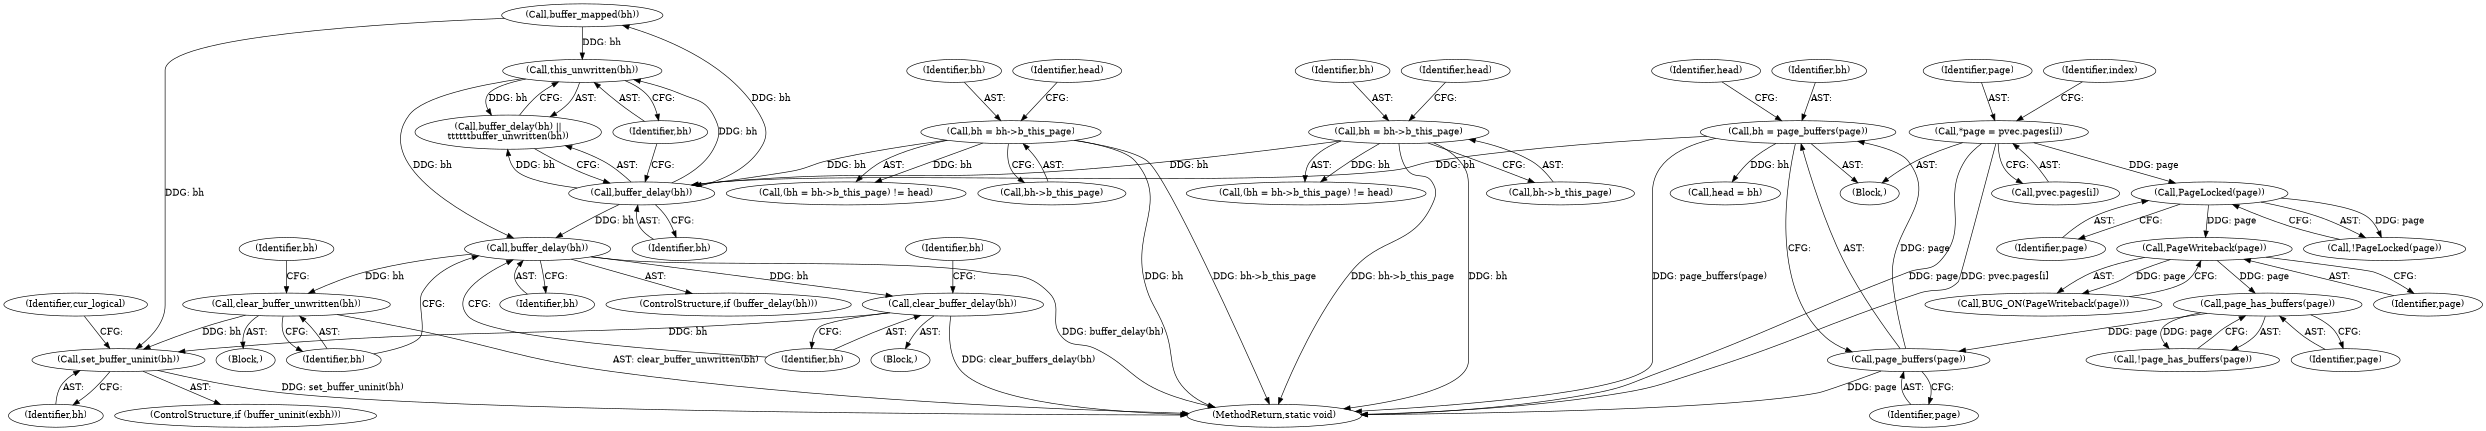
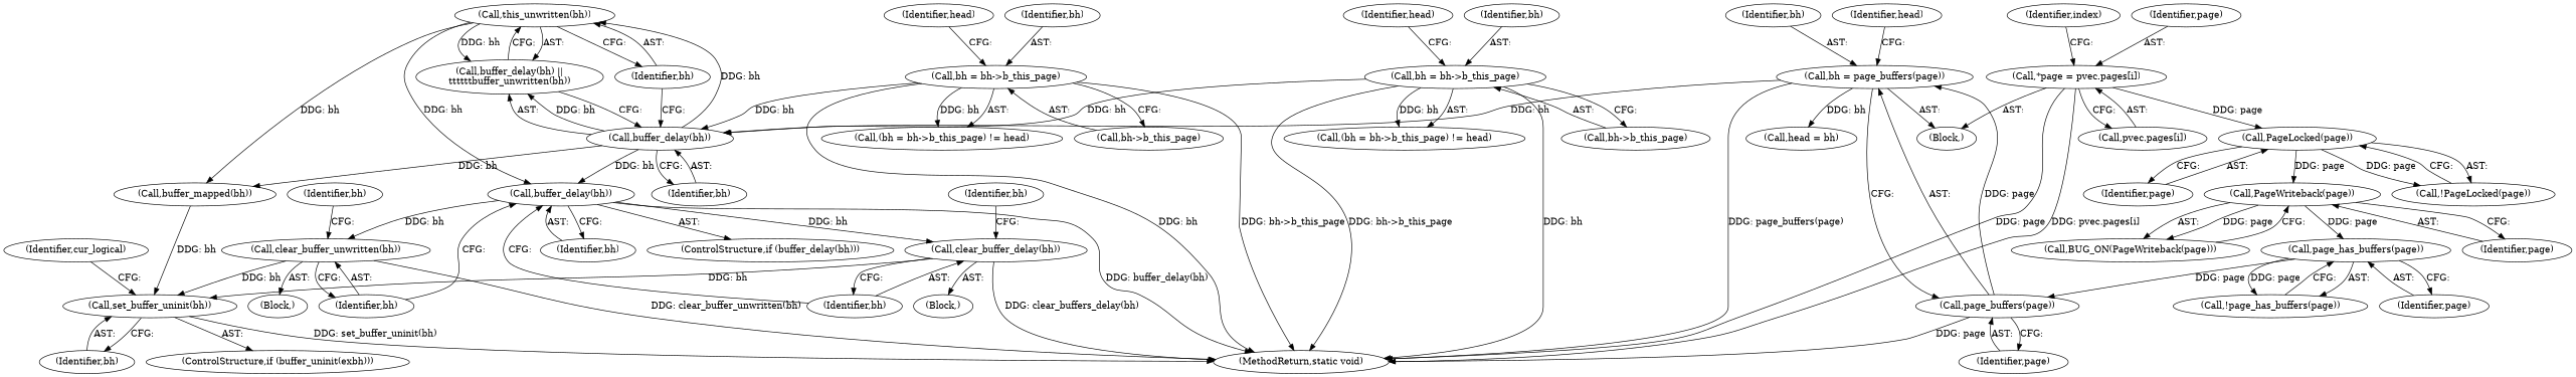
  digraph {
    n1 [label="(Call,buffer_delay(bh))"]
    n2 [label="(Call,clear_buffer_delay(bh))"]
    n3 [label="(Call,clear_buffer_unwritten(bh))"]
    n4 [label="(Identifier,bh)"]
    n5 [label="(ControlStructure,if (buffer_delay(bh)))"]
    n6 [label="(MethodReturn,static void)"]
    n7 [label="(Call,set_buffer_uninit(bh))"]
    n8 [label="(Identifier,bh)"]
    n9 [label="(Block,)"]
    n10 [label="(Identifier,bh)"]
    n11 [label="(Block,)"]
    n12 [label="(Call,this_unwritten(bh))"]
    n13 [label="(Call,buffer_delay(bh) ||\n\t\t\t\t\t\tbuffer_unwritten(bh))"]
    n14 [label="(Identifier,bh)"]
    n15 [label="(Call,buffer_mapped(bh))"]
    n16 [label="(Call,buffer_delay(bh))"]
    n17 [label="(Identifier,bh)"]
    n18 [label="(Call,bh = bh->b_this_page)"]
    n19 [label="(Call,(bh = bh->b_this_page) != head)"]
    n20 [label="(Call,bh->b_this_page)"]
    n21 [label="(Call,bh = bh->b_this_page)"]
    n22 [label="(Call,bh->b_this_page)"]
    n23 [label="(Call,(bh = bh->b_this_page) != head)"]
    n24 [label="(Call,bh = page_buffers(page))"]
    n25 [label="(Call,page_buffers(page))"]
    n26 [label="(Call,head = bh)"]
    n27 [label="(Block,)"]
    n28 [label="(Identifier,page)"]
    n29 [label="(Call,page_has_buffers(page))"]
    n30 [label="(Call,!page_has_buffers(page))"]
    n31 [label="(Identifier,page)"]
    n32 [label="(Call,PageWriteback(page))"]
    n33 [label="(Identifier,page)"]
    n34 [label="(Call,BUG_ON(PageWriteback(page)))"]
    n35 [label="(Call,PageLocked(page))"]
    n36 [label="(Call,!PageLocked(page))"]
    n37 [label="(Identifier,page)"]
    n38 [label="(Call,*page = pvec.pages[i])"]
    n39 [label="(Call,pvec.pages[i])"]
    n40 [label="(Identifier,bh)"]
    n41 [label="(ControlStructure,if (buffer_uninit(exbh)))"]
    n42 [label="(Identifier,head)"]
    n43 [label="(Identifier,bh)"]
    n44 [label="(Identifier,bh)"]
    n45 [label="(Identifier,head)"]
    n46 [label="(Identifier,index)"]
    n47 [label="(Identifier,head)"]
    n48 [label="(Identifier,page)"]
    n49 [label="(Identifier,bh)"]
    n50 [label="(Identifier,bh)"]
    n51 [label="(Identifier,bh)"]
    n52 [label="(Identifier,cur_logical)"]
    n1 -> n2 [label="DDG: bh"]
    n1 -> n3 [label="DDG: bh"]
    n1 -> n4 [label="CFG: "]
    n1 -> n5 [label="AST: "]
    n1 -> n6 [label="DDG: buffer_delay(bh)"]
    n2 -> n6 [label="DDG: clear_buffers_delay(bh)"]
    n2 -> n7 [label="DDG: bh"]
    n2 -> n8 [label="CFG: "]
    n2 -> n9 [label="AST: "]
-   n3 -> n6 [label="AST: clear_buffer_unwritten(bh)"]
+   n3 -> n6 [label="DDG: clear_buffer_unwritten(bh)"]
    n3 -> n7 [label="DDG: bh"]
    n3 -> n10 [label="CFG: "]
    n3 -> n11 [label="AST: "]
    n4 -> n1 [label="AST: "]
    n7 -> n6 [label="DDG: set_buffer_uninit(bh)"]
    n7 -> n40 [label="CFG: "]
    n7 -> n41 [label="AST: "]
    n8 -> n1 [label="CFG: "]
    n8 -> n2 [label="AST: "]
    n10 -> n1 [label="CFG: "]
    n10 -> n3 [label="AST: "]
    n12 -> n1 [label="DDG: bh"]
    n12 -> n13 [label="AST: "]
    n12 -> n13 [label="DDG: bh"]
    n12 -> n14 [label="CFG: "]
-   n15 -> n12 [label="DDG: bh"]
+   n12 -> n15 [label="DDG: bh"]
    n13 -> n12 [label="CFG: "]
    n13 -> n16 [label="CFG: "]
    n14 -> n12 [label="AST: "]
    n14 -> n16 [label="CFG: "]
    n15 -> n7 [label="DDG: bh"]
    n16 -> n1 [label="DDG: bh"]
    n16 -> n12 [label="DDG: bh"]
    n16 -> n13 [label="AST: "]
    n16 -> n13 [label="DDG: bh"]
    n16 -> n15 [label="DDG: bh"]
    n16 -> n17 [label="CFG: "]
    n17 -> n16 [label="AST: "]
    n18 -> n6 [label="DDG: bh"]
    n18 -> n6 [label="DDG: bh->b_this_page"]
    n18 -> n16 [label="DDG: bh"]
    n18 -> n19 [label="AST: "]
    n18 -> n19 [label="DDG: bh"]
    n18 -> n20 [label="CFG: "]
    n20 -> n18 [label="AST: "]
    n21 -> n6 [label="DDG: bh->b_this_page"]
    n21 -> n6 [label="DDG: bh"]
    n21 -> n16 [label="DDG: bh"]
    n21 -> n22 [label="CFG: "]
    n21 -> n23 [label="AST: "]
    n21 -> n23 [label="DDG: bh"]
    n22 -> n21 [label="AST: "]
    n24 -> n6 [label="DDG: page_buffers(page)"]
    n24 -> n16 [label="DDG: bh"]
    n24 -> n25 [label="CFG: "]
    n24 -> n26 [label="DDG: bh"]
    n24 -> n27 [label="AST: "]
    n25 -> n6 [label="DDG: page"]
    n25 -> n24 [label="AST: "]
    n25 -> n24 [label="DDG: page"]
    n25 -> n28 [label="CFG: "]
    n28 -> n25 [label="AST: "]
    n29 -> n25 [label="DDG: page"]
    n29 -> n30 [label="AST: "]
    n29 -> n30 [label="DDG: page"]
    n29 -> n31 [label="CFG: "]
    n30 -> n29 [label="CFG: "]
    n31 -> n29 [label="AST: "]
    n32 -> n29 [label="DDG: page"]
    n32 -> n33 [label="CFG: "]
    n32 -> n34 [label="AST: "]
    n32 -> n34 [label="DDG: page"]
    n33 -> n32 [label="AST: "]
    n34 -> n32 [label="CFG: "]
    n35 -> n32 [label="DDG: page"]
    n35 -> n36 [label="AST: "]
    n35 -> n36 [label="DDG: page"]
    n35 -> n37 [label="CFG: "]
    n36 -> n35 [label="CFG: "]
    n37 -> n35 [label="AST: "]
    n38 -> n6 [label="DDG: page"]
    n38 -> n6 [label="DDG: pvec.pages[i]"]
    n38 -> n27 [label="AST: "]
    n38 -> n35 [label="DDG: page"]
    n38 -> n39 [label="CFG: "]
    n39 -> n38 [label="AST: "]
    n40 -> n7 [label="AST: "]
    n42 -> n18 [label="CFG: "]
    n43 -> n18 [label="AST: "]
    n44 -> n24 [label="AST: "]
    n45 -> n21 [label="CFG: "]
    n46 -> n38 [label="CFG: "]
    n47 -> n24 [label="CFG: "]
    n48 -> n38 [label="AST: "]
    n49 -> n2 [label="CFG: "]
    n50 -> n3 [label="CFG: "]
    n51 -> n21 [label="AST: "]
    n52 -> n7 [label="CFG: "]
  }
